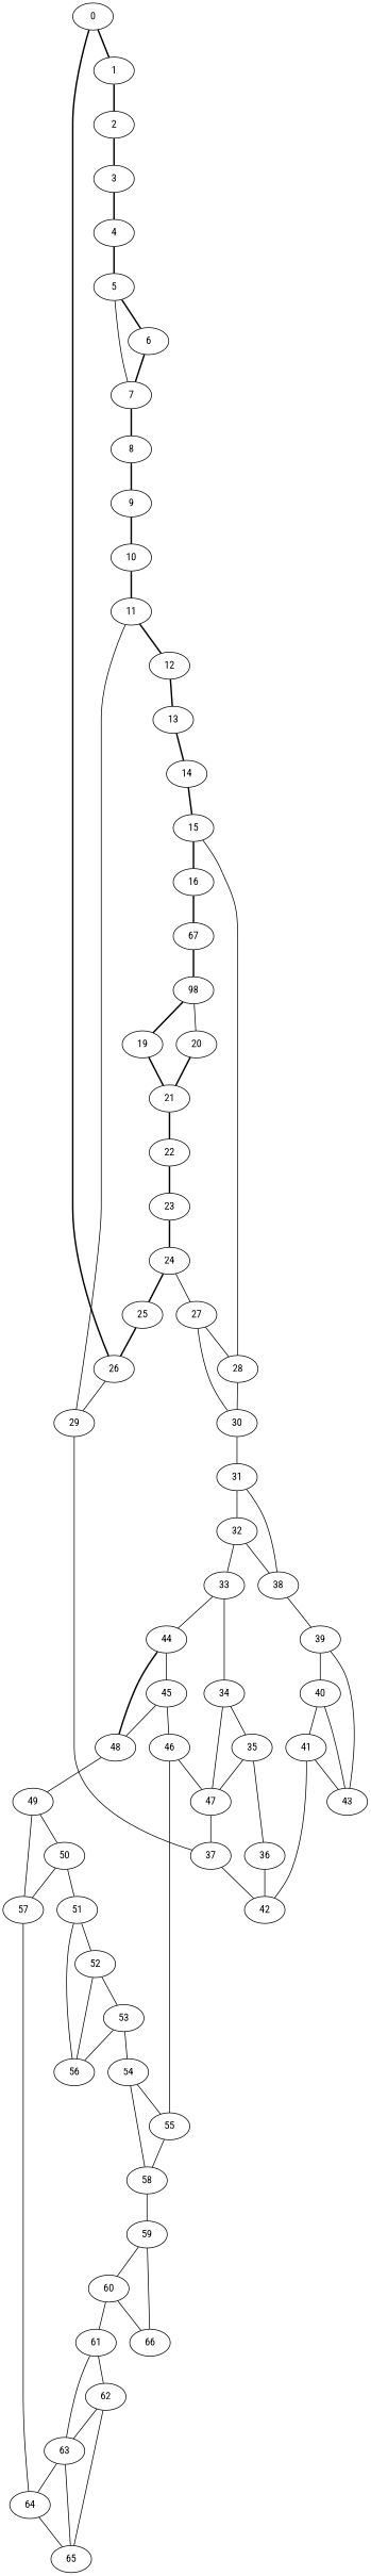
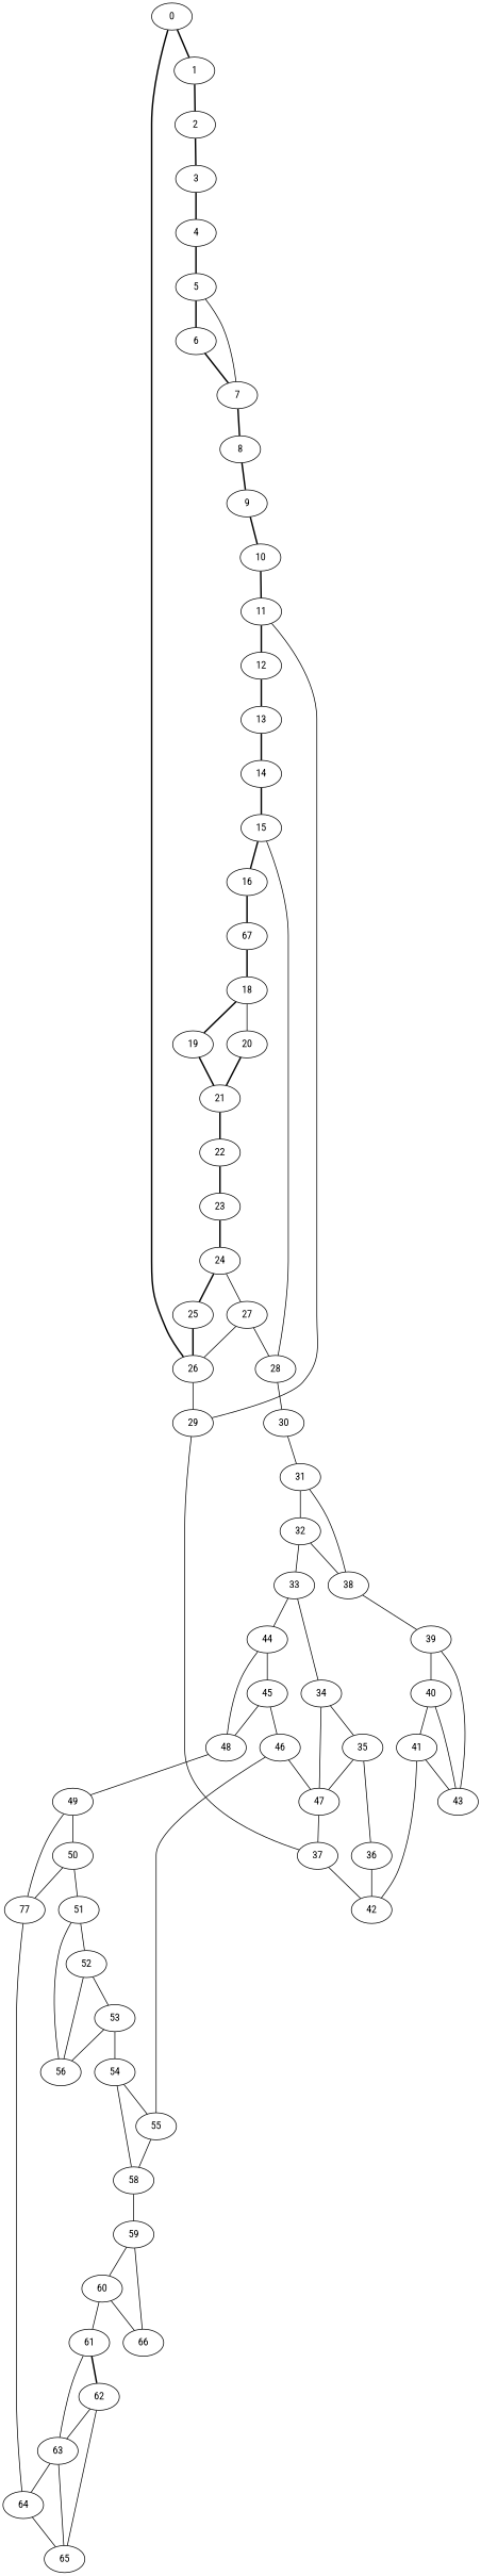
  graph {
    fontname="Roboto Condensed"
    node [fontname="Roboto Condensed"]
    edge [fontname="Roboto Condensed"]
    0
    1
    26
    2
    29
    3
    37
    4
    5
    6
    7
    8
    9
    10
    11
    12
    13
    14
    42
    15
    28
    30
    16
    31
    n25 [label=67]
-   18 [label=98]
+   18
    19
    20
    21
    22
    23
    24
    25
    27
    32
    38
    33
    39
    34
    44
    40
    43
    35
    47
    45
    48
    36
    46
    49
    41
    55
    50
-   57
+   57 [label=77]
    58
    59
    51
    64
    52
    56
    65
    53
    54
    60
    66
    61
    62
    63
    0 -- 1 [style=bold]
    0 -- 26 [style=bold]
    1 -- 2 [style=bold]
    26 -- 29
    2 -- 3 [style=bold]
    29 -- 37
    3 -- 4 [style=bold]
    37 -- 42
    4 -- 5 [style=bold]
    5 -- 6 [style=bold]
    5 -- 7
    6 -- 7 [style=bold]
    7 -- 8 [style=bold]
    8 -- 9 [style=bold]
    9 -- 10 [style=bold]
    10 -- 11 [style=bold]
    11 -- 29
    11 -- 12 [style=bold]
    12 -- 13 [style=bold]
    13 -- 14 [style=bold]
    14 -- 15 [style=bold]
    15 -- 28
    15 -- 16 [style=bold]
    28 -- 30
    30 -- 31
    16 -- n25 [style=bold]
    31 -- 32
    31 -- 38
    n25 -- 18 [style=bold]
    18 -- 19 [style=bold]
    18 -- 20
    19 -- 21 [style=bold]
    20 -- 21 [style=bold]
    21 -- 22 [style=bold]
    22 -- 23 [style=bold]
    23 -- 24 [style=bold]
    24 -- 25 [style=bold]
    24 -- 27
    25 -- 26 [style=bold]
    27 -- 28
-   27 -- 30
+   27 -- 26
    32 -- 38
    32 -- 33
    38 -- 39
    33 -- 34
    33 -- 44
    39 -- 40
    39 -- 43
    34 -- 35
    34 -- 47
    44 -- 45
-   44 -- 48 [style=bold]
+   44 -- 48
    40 -- 43
    40 -- 41
    35 -- 47
    35 -- 36
    47 -- 37
    45 -- 48
    45 -- 46
    48 -- 49
    36 -- 42
    46 -- 47
    46 -- 55
    49 -- 50
    49 -- 57
    41 -- 42
    41 -- 43
    55 -- 58
    50 -- 57
    50 -- 51
    57 -- 64
    58 -- 59
    59 -- 60
    59 -- 66
    51 -- 52
    51 -- 56
    64 -- 65
    52 -- 56
    52 -- 53
    53 -- 56
    53 -- 54
    54 -- 55
    54 -- 58
    60 -- 66
    60 -- 61
-   61 -- 62
+   61 -- 62 [style=bold]
    61 -- 63
    62 -- 65
    62 -- 63
    63 -- 64
    63 -- 65
  }
